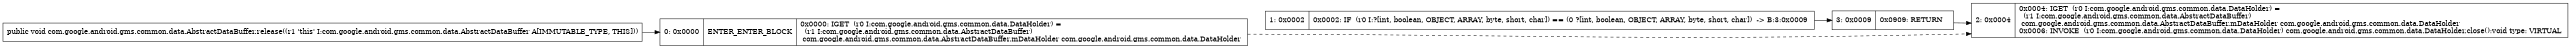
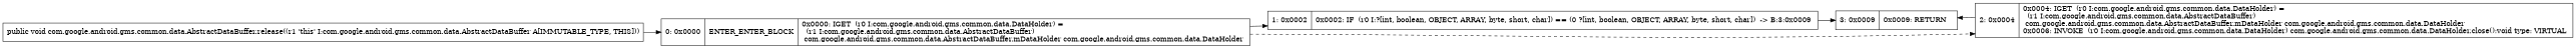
  digraph {
    rankdir=LR
    node [shape=record]
    n1 [label="{0\:\ 0x0000|ENTER_ENTER_BLOCK\l|0x0000: IGET  (r0 I:com.google.android.gms.common.data.DataHolder) = \l  (r1 I:com.google.android.gms.common.data.AbstractDataBuffer)\l com.google.android.gms.common.data.AbstractDataBuffer.mDataHolder com.google.android.gms.common.data.DataHolder \l}"]
    n2 [label="{1\:\ 0x0002|0x0002: IF  (r0 I:?[int, boolean, OBJECT, ARRAY, byte, short, char]) == (0 ?[int, boolean, OBJECT, ARRAY, byte, short, char])  \-\> B:3:0x0009 \l}"]
    n3 [label="{2\:\ 0x0004|0x0004: IGET  (r0 I:com.google.android.gms.common.data.DataHolder) = \l  (r1 I:com.google.android.gms.common.data.AbstractDataBuffer)\l com.google.android.gms.common.data.AbstractDataBuffer.mDataHolder com.google.android.gms.common.data.DataHolder \l0x0006: INVOKE  (r0 I:com.google.android.gms.common.data.DataHolder) com.google.android.gms.common.data.DataHolder.close():void type: VIRTUAL \l}"]
-   n4 [label="{3\:\ 0x0009|0x0909: RETURN   \l}"]
+   n4 [label="{3\:\ 0x0009|0x0009: RETURN   \l}"]
    n5 [label="{public void com.google.android.gms.common.data.AbstractDataBuffer.release((r1 'this' I:com.google.android.gms.common.data.AbstractDataBuffer A[IMMUTABLE_TYPE, THIS])) }"]
+   n1 -> n2
    n1 -> n3 [style=dashed]
    n2 -> n4
-   n4 -> n3
+   n3 -> n4
    n5 -> n1
  }
